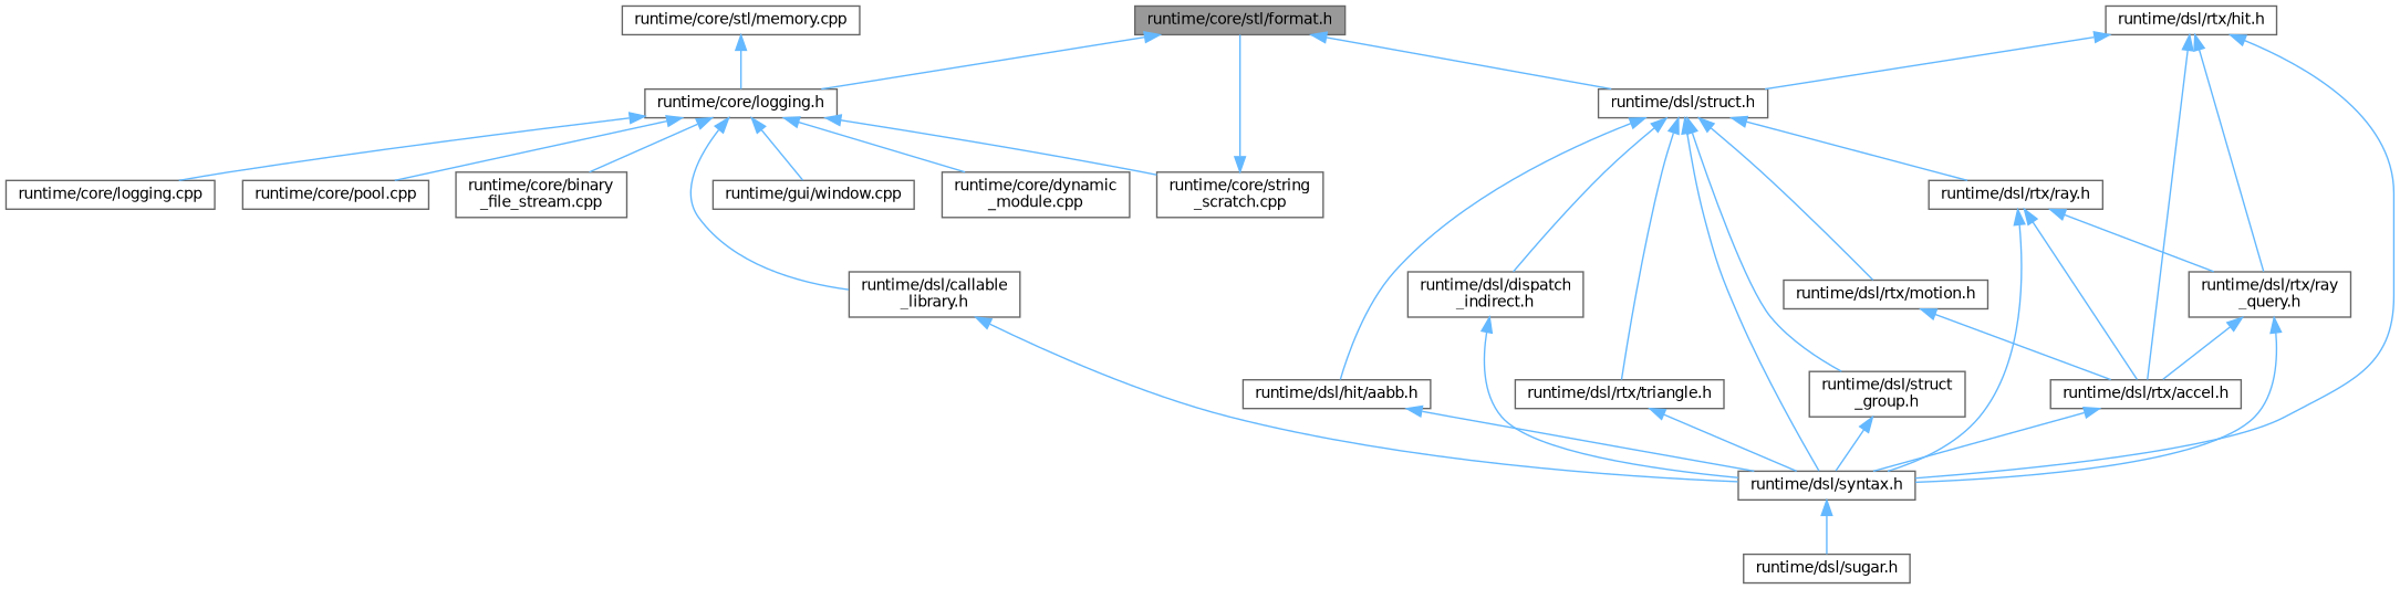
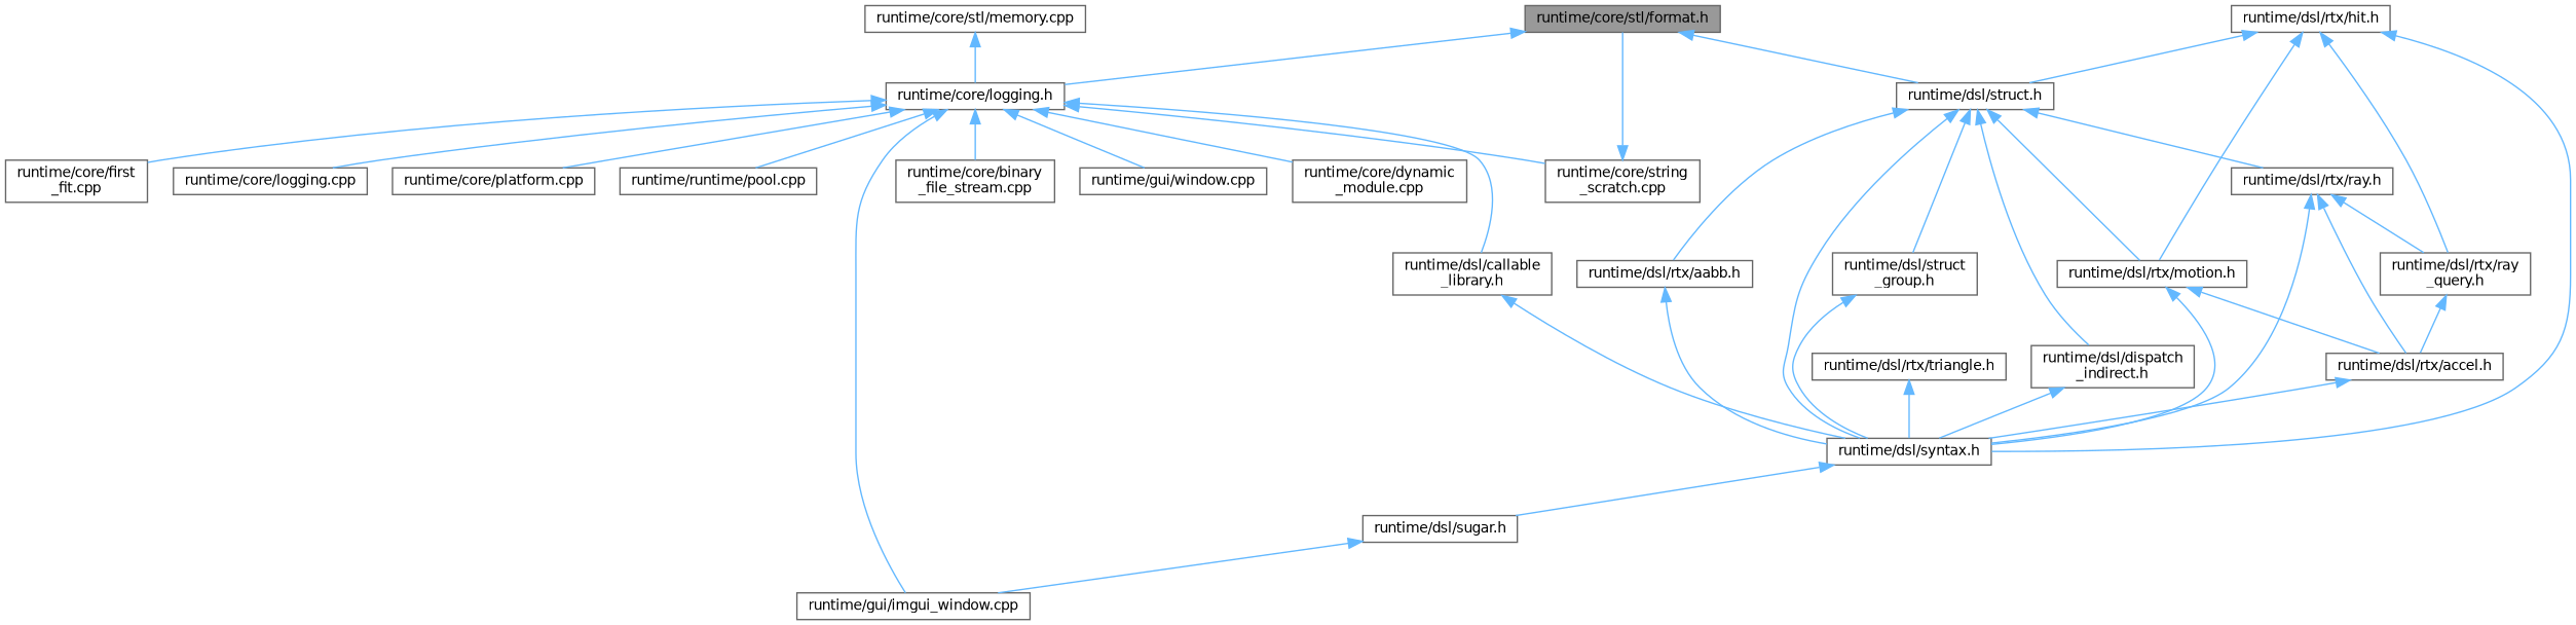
  digraph {
    node [color=grey40 fillcolor=white fontname=Helvetica fontsize=10 shape=box style=filled]
    edge [color=steelblue1 dir=back fontname=Helvetica fontsize=10 labelfontname=Helvetica labelfontsize=10 style=solid]
    n1 [color=gray40 fillcolor=grey60 fontcolor=black height=0.2 label="runtime/core/stl/format.h" width=0.4]
    n2 [height=0.2 label="runtime/core/logging.h" width=0.4]
    n3 [height=0.2 label="runtime/dsl/struct.h" width=0.4]
    n4 [height=0.2 label="runtime/core/string\l_scratch.cpp" width=0.4]
    n5 [height=0.2 label="runtime/core/binary\l_file_stream.cpp" width=0.4]
    n6 [height=0.2 label="runtime/core/dynamic\l_module.cpp" width=0.4]
+   n7 [height=0.2 label="runtime/core/first\l_fit.cpp" width=0.4]
    n8 [height=0.2 label="runtime/core/logging.cpp" width=0.4]
-   n10 [height=0.2 label="runtime/core/pool.cpp" width=0.4]
+   n9 [height=0.2 label="runtime/core/platform.cpp" width=0.4]
+   n10 [height=0.2 label="runtime/runtime/pool.cpp" width=0.4]
    n11 [height=0.2 label="runtime/dsl/callable\l_library.h" width=0.4]
+   n12 [height=0.2 label="runtime/gui/imgui_window.cpp" width=0.4]
    n13 [height=0.2 label="runtime/gui/window.cpp" width=0.4]
    n14 [height=0.2 label="runtime/dsl/syntax.h" width=0.4]
    n15 [height=0.2 label="runtime/dsl/struct\l_group.h" width=0.4]
    n16 [height=0.2 label="runtime/dsl/dispatch\l_indirect.h" width=0.4]
-   n17 [height=0.2 label="runtime/dsl/hit/aabb.h" width=0.4]
+   n17 [height=0.2 label="runtime/dsl/rtx/aabb.h" width=0.4]
    n18 [height=0.2 label="runtime/dsl/rtx/motion.h" width=0.4]
    n19 [height=0.2 label="runtime/dsl/rtx/ray.h" width=0.4]
    n20 [height=0.2 label="runtime/dsl/rtx/triangle.h" width=0.4]
    n21 [height=0.2 label="runtime/core/stl/memory.cpp" width=0.4]
    n22 [height=0.2 label="runtime/dsl/sugar.h" width=0.4]
    n23 [height=0.2 label="runtime/dsl/rtx/hit.h" width=0.4]
    n24 [height=0.2 label="runtime/dsl/rtx/accel.h" width=0.4]
    n25 [height=0.2 label="runtime/dsl/rtx/ray\l_query.h" width=0.4]
    n1 -> n2
    n1 -> n3
    n2 -> n4
    n2 -> n5
    n2 -> n6
+   n2 -> n7
    n2 -> n8
+   n2 -> n9
    n2 -> n10
    n2 -> n11
+   n2 -> n12
    n2 -> n13
    n3 -> n14
    n3 -> n15
    n3 -> n16
    n3 -> n17
    n3 -> n18
    n3 -> n19
-   n3 -> n20
    n4 -> n1
    n11 -> n14
    n14 -> n22
    n15 -> n14
    n16 -> n14
    n17 -> n14
    n18 -> n24
    n19 -> n14
    n19 -> n24
    n19 -> n25
    n20 -> n14
    n21 -> n2
+   n22 -> n12
    n23 -> n3
    n23 -> n14
-   n23 -> n24
+   n23 -> n18
    n23 -> n25
    n24 -> n14
-   n25 -> n14
+   n18 -> n14
    n25 -> n24
  }
